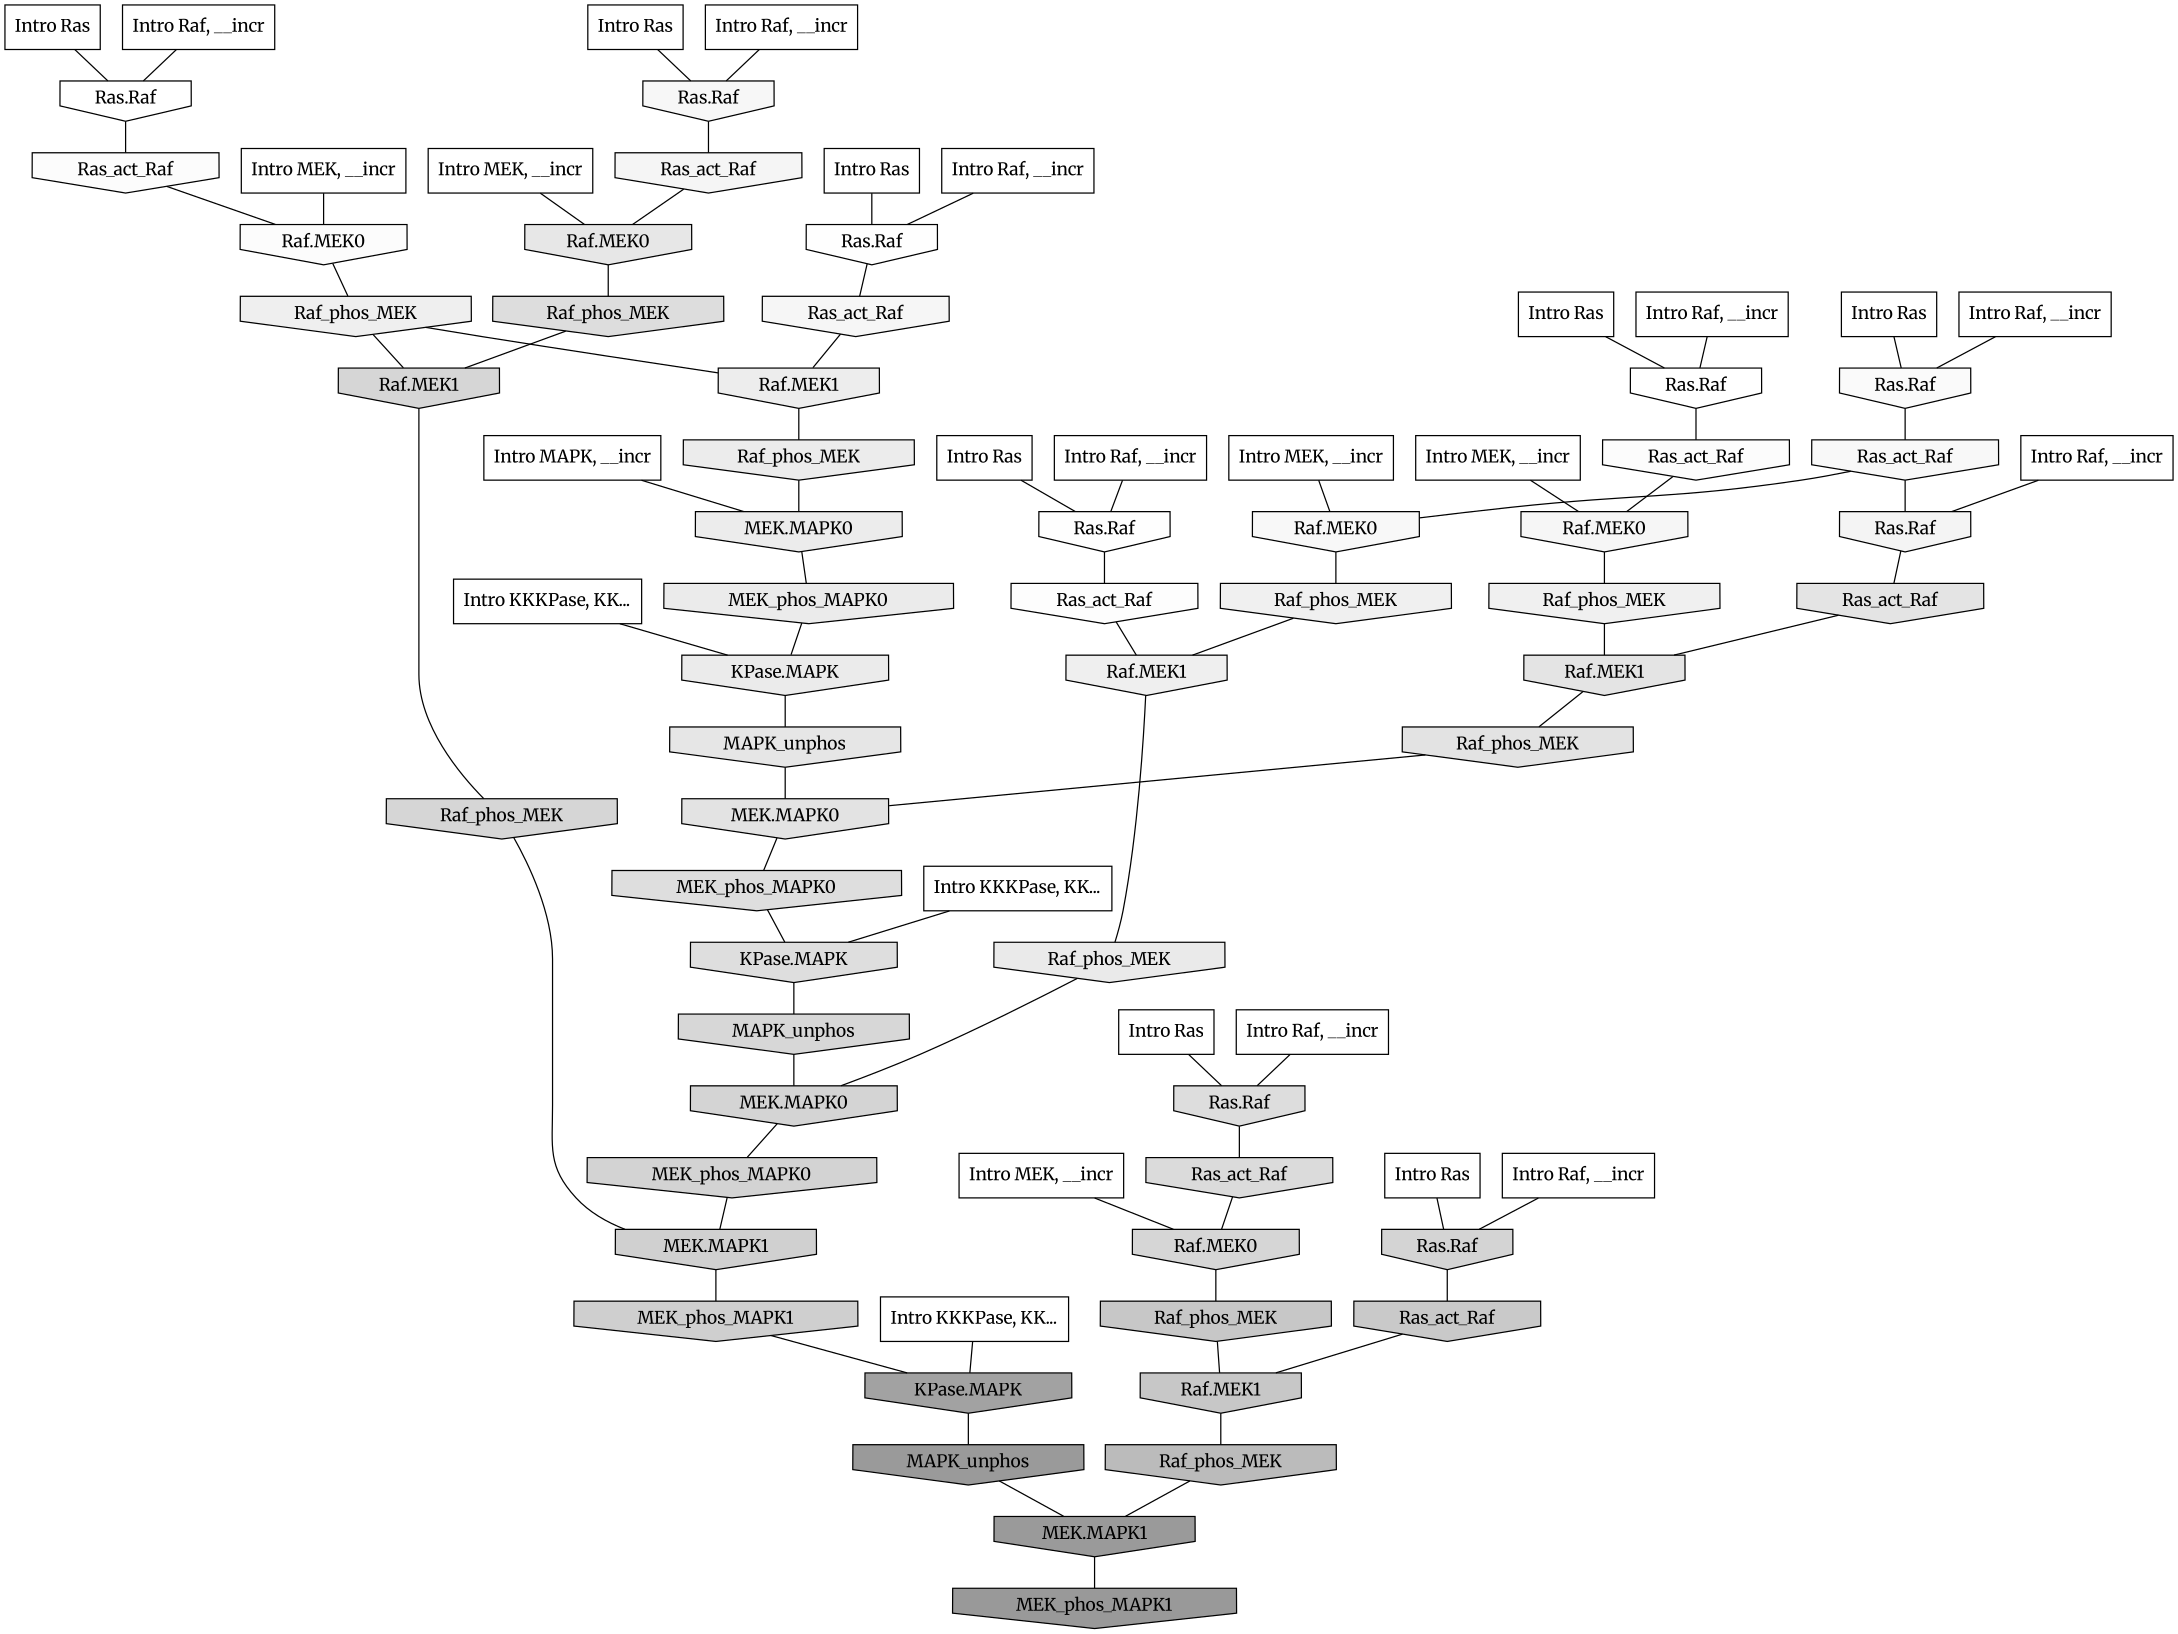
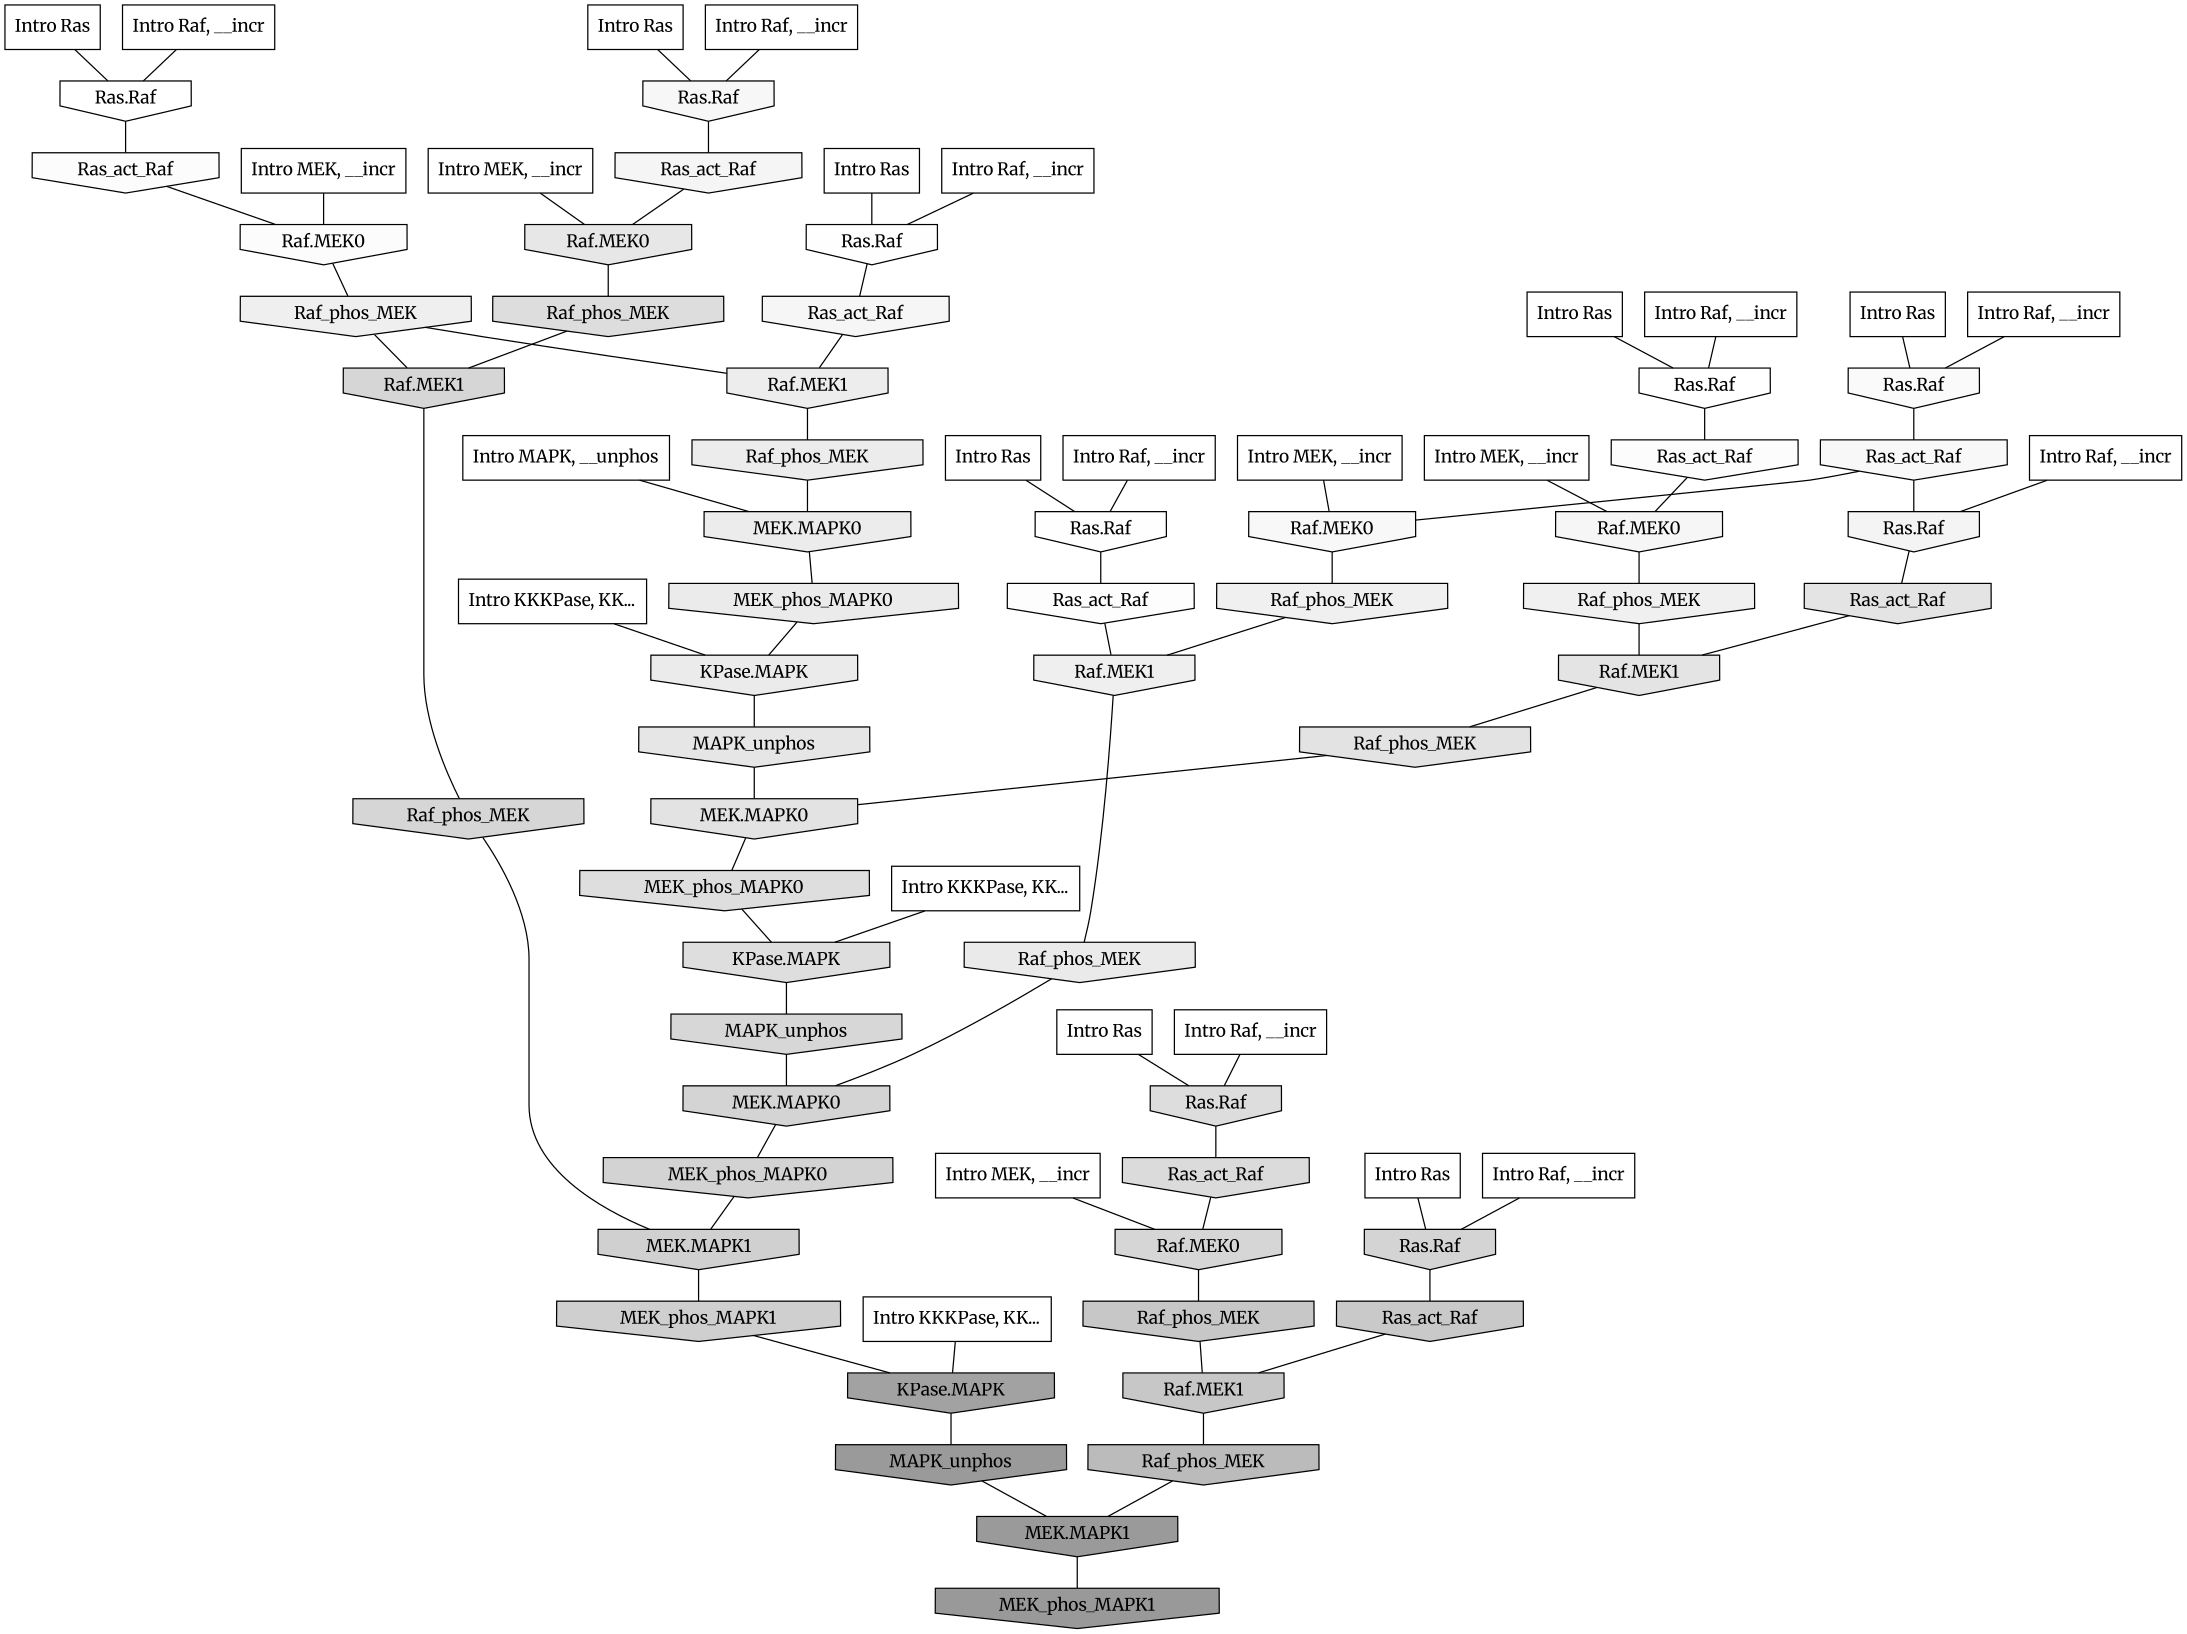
  digraph {
    rankdir=TB
    ranksep=0.30
    fontname=Merriweather
    node [fillcolor="0.000 0.000 1.000" fontname=Merriweather shape=invhouse style=filled]
    edge [color="0.000 0.000 0.000" dir=none fontname=Merriweather]
    n1 [label="Intro Ras" shape=rectangle]
    n2 [fillcolor="0.000 0.000 0.998" label="Ras.Raf"]
    n3 [label="Intro Ras" shape=rectangle]
    n4 [fillcolor="0.000 0.000 0.993" label="Ras.Raf"]
    n5 [label="Intro Ras" shape=rectangle]
    n6 [fillcolor="0.000 0.000 0.966" label="Ras.Raf"]
    n7 [label="Intro Ras" shape=rectangle]
    n8 [fillcolor="0.000 0.000 0.994" label="Ras.Raf"]
    n9 [label="Intro Ras" shape=rectangle]
    n10 [fillcolor="0.000 0.000 0.832" label="Ras.Raf"]
    n11 [label="Intro Ras" shape=rectangle]
    n12 [fillcolor="0.000 0.000 0.977" label="Ras.Raf"]
    n13 [label="Intro Ras" shape=rectangle]
    n14 [label="Ras.Raf"]
    n15 [label="Intro Ras" shape=rectangle]
    n16 [fillcolor="0.000 0.000 0.866" label="Ras.Raf"]
    n17 [label="Intro Raf, __incr" shape=rectangle]
    n18 [label="Intro Raf, __incr" shape=rectangle]
    n19 [label="Intro Raf, __incr" shape=rectangle]
    n20 [label="Intro Raf, __incr" shape=rectangle]
    n21 [label="Intro Raf, __incr" shape=rectangle]
    n22 [label="Intro Raf, __incr" shape=rectangle]
    n23 [label="Intro Raf, __incr" shape=rectangle]
    n24 [label="Intro Raf, __incr" shape=rectangle]
    n25 [label="Intro Raf, __incr" shape=rectangle]
    n26 [fillcolor="0.000 0.000 0.956" label="Ras.Raf"]
    n27 [label="Intro MEK, __incr" shape=rectangle]
    n28 [fillcolor="0.000 0.000 0.971" label="Raf.MEK0"]
    n29 [label="Intro MEK, __incr" shape=rectangle]
    n30 [fillcolor="0.000 0.000 0.838" label="Raf.MEK0"]
    n31 [label="Intro MEK, __incr" shape=rectangle]
    n32 [fillcolor="0.000 0.000 0.987" label="Raf.MEK0"]
    n33 [label="Intro MEK, __incr" shape=rectangle]
    n34 [fillcolor="0.000 0.000 0.964" label="Raf.MEK0"]
    n35 [label="Intro MEK, __incr" shape=rectangle]
    n36 [fillcolor="0.000 0.000 0.904" label="Raf.MEK0"]
-   n37 [label="Intro MAPK, __incr" shape=rectangle]
+   n37 [label="Intro MAPK, __unphos" shape=rectangle]
    n38 [fillcolor="0.000 0.000 0.923" label="MEK.MAPK0"]
    n39 [label="Intro KKKPase, KK..." shape=rectangle]
    n40 [fillcolor="0.000 0.000 0.868" label="KPase.MAPK"]
    n41 [label="Intro KKKPase, KK..." shape=rectangle]
    n42 [fillcolor="0.000 0.000 0.919" label="KPase.MAPK"]
    n43 [label="Intro KKKPase, KK..." shape=rectangle]
    n44 [fillcolor="0.000 0.000 0.635" label="KPase.MAPK"]
    n45 [fillcolor="0.000 0.000 0.986" label=Ras_act_Raf]
    n46 [fillcolor="0.000 0.000 0.987" label=Ras_act_Raf]
    n47 [fillcolor="0.000 0.000 0.992" label=Ras_act_Raf]
    n48 [fillcolor="0.000 0.000 0.962" label=Ras_act_Raf]
    n49 [fillcolor="0.000 0.000 0.937" label="Raf.MEK1"]
    n50 [fillcolor="0.000 0.000 0.935" label=Raf_phos_MEK]
    n51 [fillcolor="0.000 0.000 0.971" label=Ras_act_Raf]
    n52 [fillcolor="0.000 0.000 0.938" label=Raf_phos_MEK]
    n53 [fillcolor="0.000 0.000 0.958" label=Ras_act_Raf]
    n54 [fillcolor="0.000 0.000 0.939" label=Raf_phos_MEK]
    n55 [fillcolor="0.000 0.000 0.929" label="Raf.MEK1"]
    n56 [fillcolor="0.000 0.000 0.892" label=Ras_act_Raf]
    n57 [fillcolor="0.000 0.000 0.892" label="Raf.MEK1"]
    n58 [fillcolor="0.000 0.000 0.916" label=Raf_phos_MEK]
    n59 [fillcolor="0.000 0.000 0.838" label="Raf.MEK1"]
    n60 [fillcolor="0.000 0.000 0.923" label=Raf_phos_MEK]
    n61 [fillcolor="0.000 0.000 0.919" label=MEK_phos_MAPK0]
    n62 [fillcolor="0.000 0.000 0.901" label=MAPK_unphos]
    n63 [fillcolor="0.000 0.000 0.831" label="MEK.MAPK0"]
    n64 [fillcolor="0.000 0.000 0.867" label=Raf_phos_MEK]
    n65 [fillcolor="0.000 0.000 0.887" label="MEK.MAPK0"]
    n66 [fillcolor="0.000 0.000 0.887" label=Raf_phos_MEK]
    n67 [fillcolor="0.000 0.000 0.869" label=MEK_phos_MAPK0]
    n68 [fillcolor="0.000 0.000 0.840" label=MAPK_unphos]
    n69 [fillcolor="0.000 0.000 0.857" label=Ras_act_Raf]
    n70 [fillcolor="0.000 0.000 0.836" label=Raf_phos_MEK]
    n71 [fillcolor="0.000 0.000 0.781" label=Raf_phos_MEK]
    n72 [fillcolor="0.000 0.000 0.814" label="MEK.MAPK1"]
    n73 [fillcolor="0.000 0.000 0.787" label=Ras_act_Raf]
    n74 [fillcolor="0.000 0.000 0.827" label=MEK_phos_MAPK0]
    n75 [fillcolor="0.000 0.000 0.812" label=MEK_phos_MAPK1]
    n76 [fillcolor="0.000 0.000 0.779" label="Raf.MEK1"]
    n77 [fillcolor="0.000 0.000 0.734" label=Raf_phos_MEK]
    n78 [fillcolor="0.000 0.000 0.602" label="MEK.MAPK1"]
    n79 [fillcolor="0.000 0.000 0.602" label=MAPK_unphos]
    n80 [fillcolor="0.000 0.000 0.600" label=MEK_phos_MAPK1]
    n1 -> n2
    n2 -> n46
    n3 -> n4
    n4 -> n48
    n5 -> n6
    n6 -> n53
    n7 -> n8
    n8 -> n47
    n9 -> n10
    n10 -> n73
    n11 -> n12
    n12 -> n51
    n13 -> n14
    n14 -> n45
    n15 -> n16
    n16 -> n69
    n17 -> n2
    n18 -> n16
    n19 -> n10
    n20 -> n12
    n21 -> n14
    n22 -> n8
    n23 -> n6
    n24 -> n4
    n25 -> n26
    n26 -> n56
    n27 -> n28
    n28 -> n52
    n29 -> n30
    n30 -> n71
    n31 -> n32
    n32 -> n50
    n33 -> n34
    n34 -> n54
    n35 -> n36
    n36 -> n64
    n37 -> n38
    n38 -> n61
    n39 -> n40
    n40 -> n68
    n41 -> n42
    n42 -> n62
    n43 -> n44
    n44 -> n79
    n45 -> n34
    n46 -> n32
    n47 -> n49
    n48 -> n55
    n49 -> n58
    n50 -> n55
    n50 -> n59
    n51 -> n26
    n51 -> n28
    n52 -> n49
    n53 -> n36
    n54 -> n57
    n55 -> n60
    n56 -> n57
    n57 -> n66
    n58 -> n63
    n59 -> n70
    n60 -> n38
    n61 -> n42
    n62 -> n65
    n63 -> n74
    n64 -> n59
    n65 -> n67
    n66 -> n65
    n67 -> n40
    n68 -> n63
    n69 -> n30
    n70 -> n72
    n71 -> n76
    n72 -> n75
    n73 -> n76
    n74 -> n72
    n75 -> n44
    n76 -> n77
    n77 -> n78
    n78 -> n80
    n79 -> n78
  }
